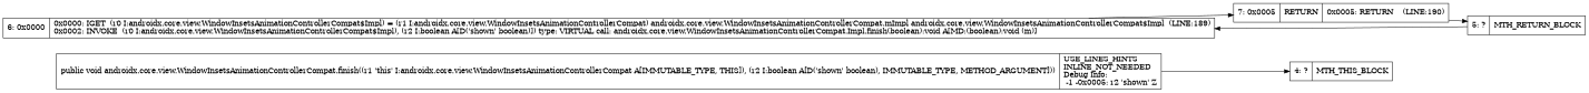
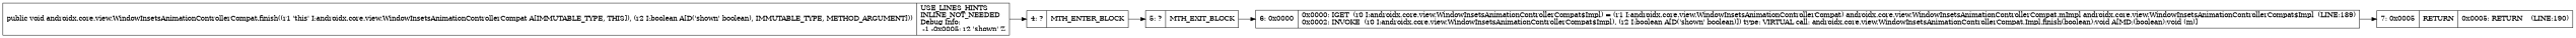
  digraph {
    rankdir=LR
    node [shape=record]
-   n1 [label="{4\:\ ?|MTH_THIS_BLOCK\l}"]
+   n1 [label="{4\:\ ?|MTH_ENTER_BLOCK\l}"]
    n2 [label="{6\:\ 0x0000|0x0000: IGET  (r0 I:androidx.core.view.WindowInsetsAnimationControllerCompat$Impl) = (r1 I:androidx.core.view.WindowInsetsAnimationControllerCompat) androidx.core.view.WindowInsetsAnimationControllerCompat.mImpl androidx.core.view.WindowInsetsAnimationControllerCompat$Impl  (LINE:189)\l0x0002: INVOKE  (r0 I:androidx.core.view.WindowInsetsAnimationControllerCompat$Impl), (r2 I:boolean A[D('shown' boolean)]) type: VIRTUAL call: androidx.core.view.WindowInsetsAnimationControllerCompat.Impl.finish(boolean):void A[MD:(boolean):void (m)]\l}"]
    n3 [label="{7\:\ 0x0005|RETURN\l|0x0005: RETURN    (LINE:190)\l}"]
-   n4 [label="{5\:\ ?|MTH_RETURN_BLOCK\l}"]
+   n4 [label="{5\:\ ?|MTH_EXIT_BLOCK\l}"]
    n5 [label="{public void androidx.core.view.WindowInsetsAnimationControllerCompat.finish((r1 'this' I:androidx.core.view.WindowInsetsAnimationControllerCompat A[IMMUTABLE_TYPE, THIS]), (r2 I:boolean A[D('shown' boolean), IMMUTABLE_TYPE, METHOD_ARGUMENT]))  | USE_LINES_HINTS\lINLINE_NOT_NEEDED\lDebug Info:\l  \-1 \-0x0005: r2 'shown' Z\l}"]
    n2 -> n3
-   n3 -> n4
+   n1 -> n4
    n4 -> n2
    n5 -> n1
  }
